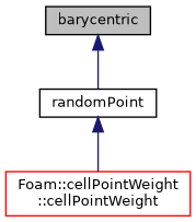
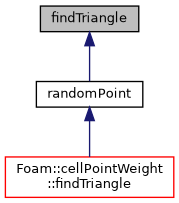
  digraph {
    rankdir=TB
    node [color=black fontname=Helvetica fontsize=10 shape=record]
    edge [color=midnightblue dir=back fontname=Helvetica fontsize=10 labelfontname=Helvetica labelfontsize=10 style=solid]
-   n1 [fillcolor=grey75 fontcolor=black height=0.2 label=barycentric style=filled width=0.4]
+   n1 [fillcolor=grey75 fontcolor=black height=0.2 label=findTriangle style=filled width=0.4]
    n2 [height=0.2 label=randomPoint width=0.4]
-   n3 [color=red height=0.2 label="Foam::cellPointWeight\l::cellPointWeight" width=0.4]
+   n3 [color=red height=0.2 label="Foam::cellPointWeight\l::findTriangle" width=0.4]
    n1 -> n2
    n2 -> n3
  }
